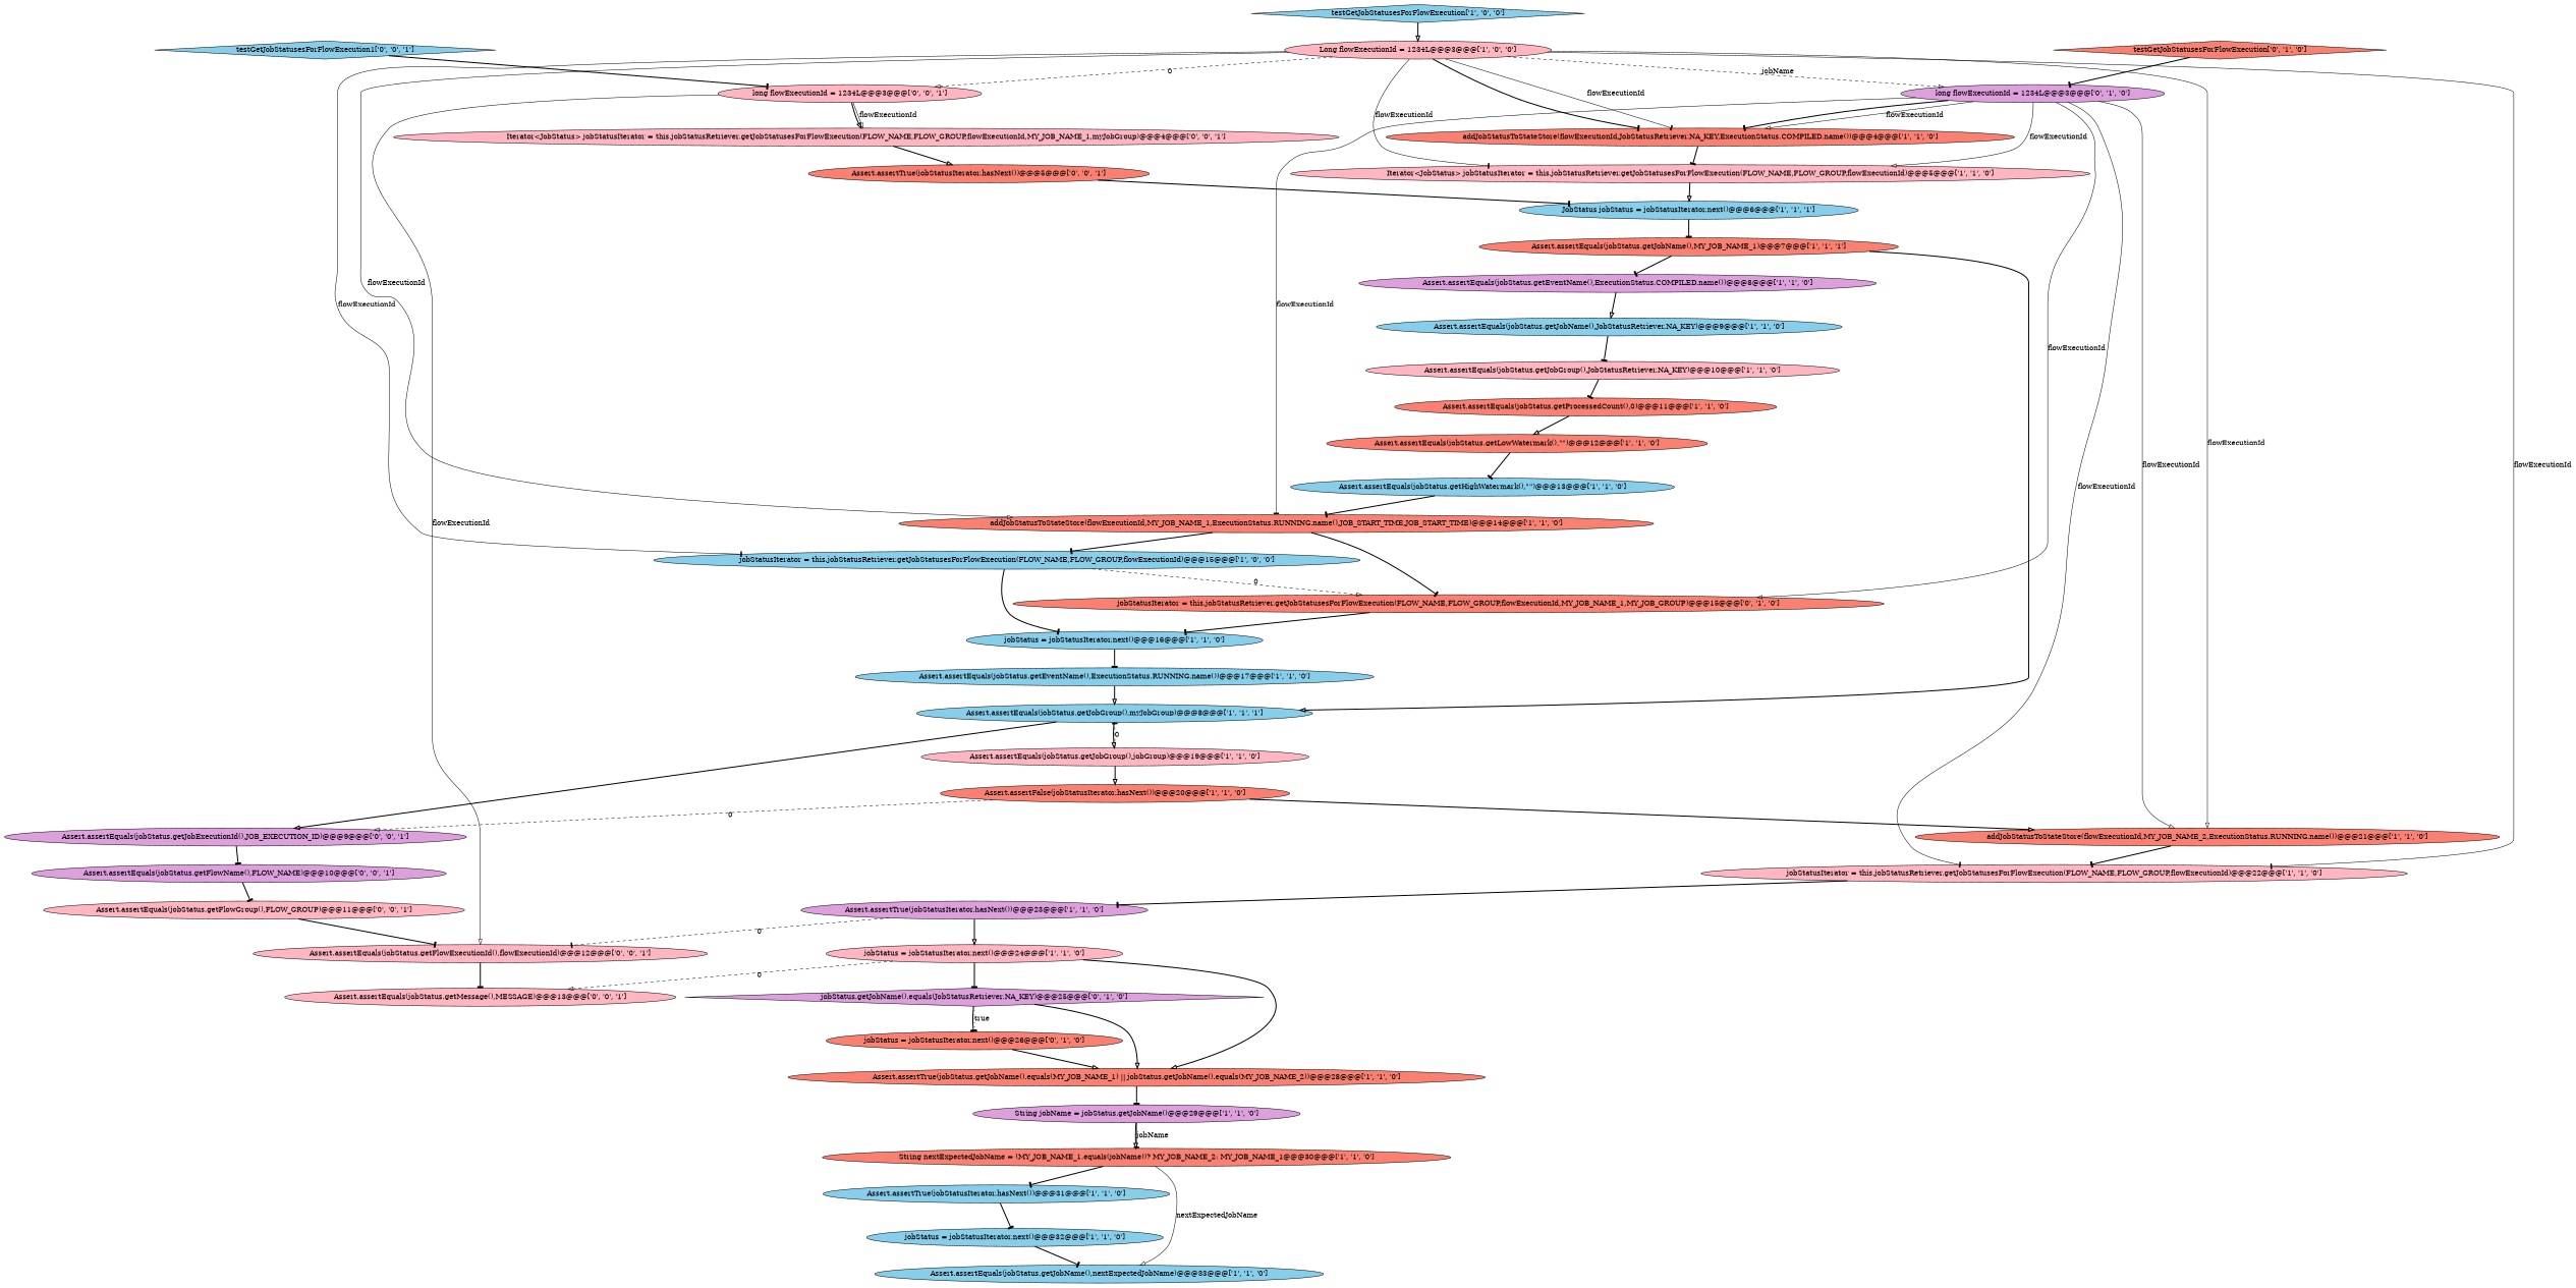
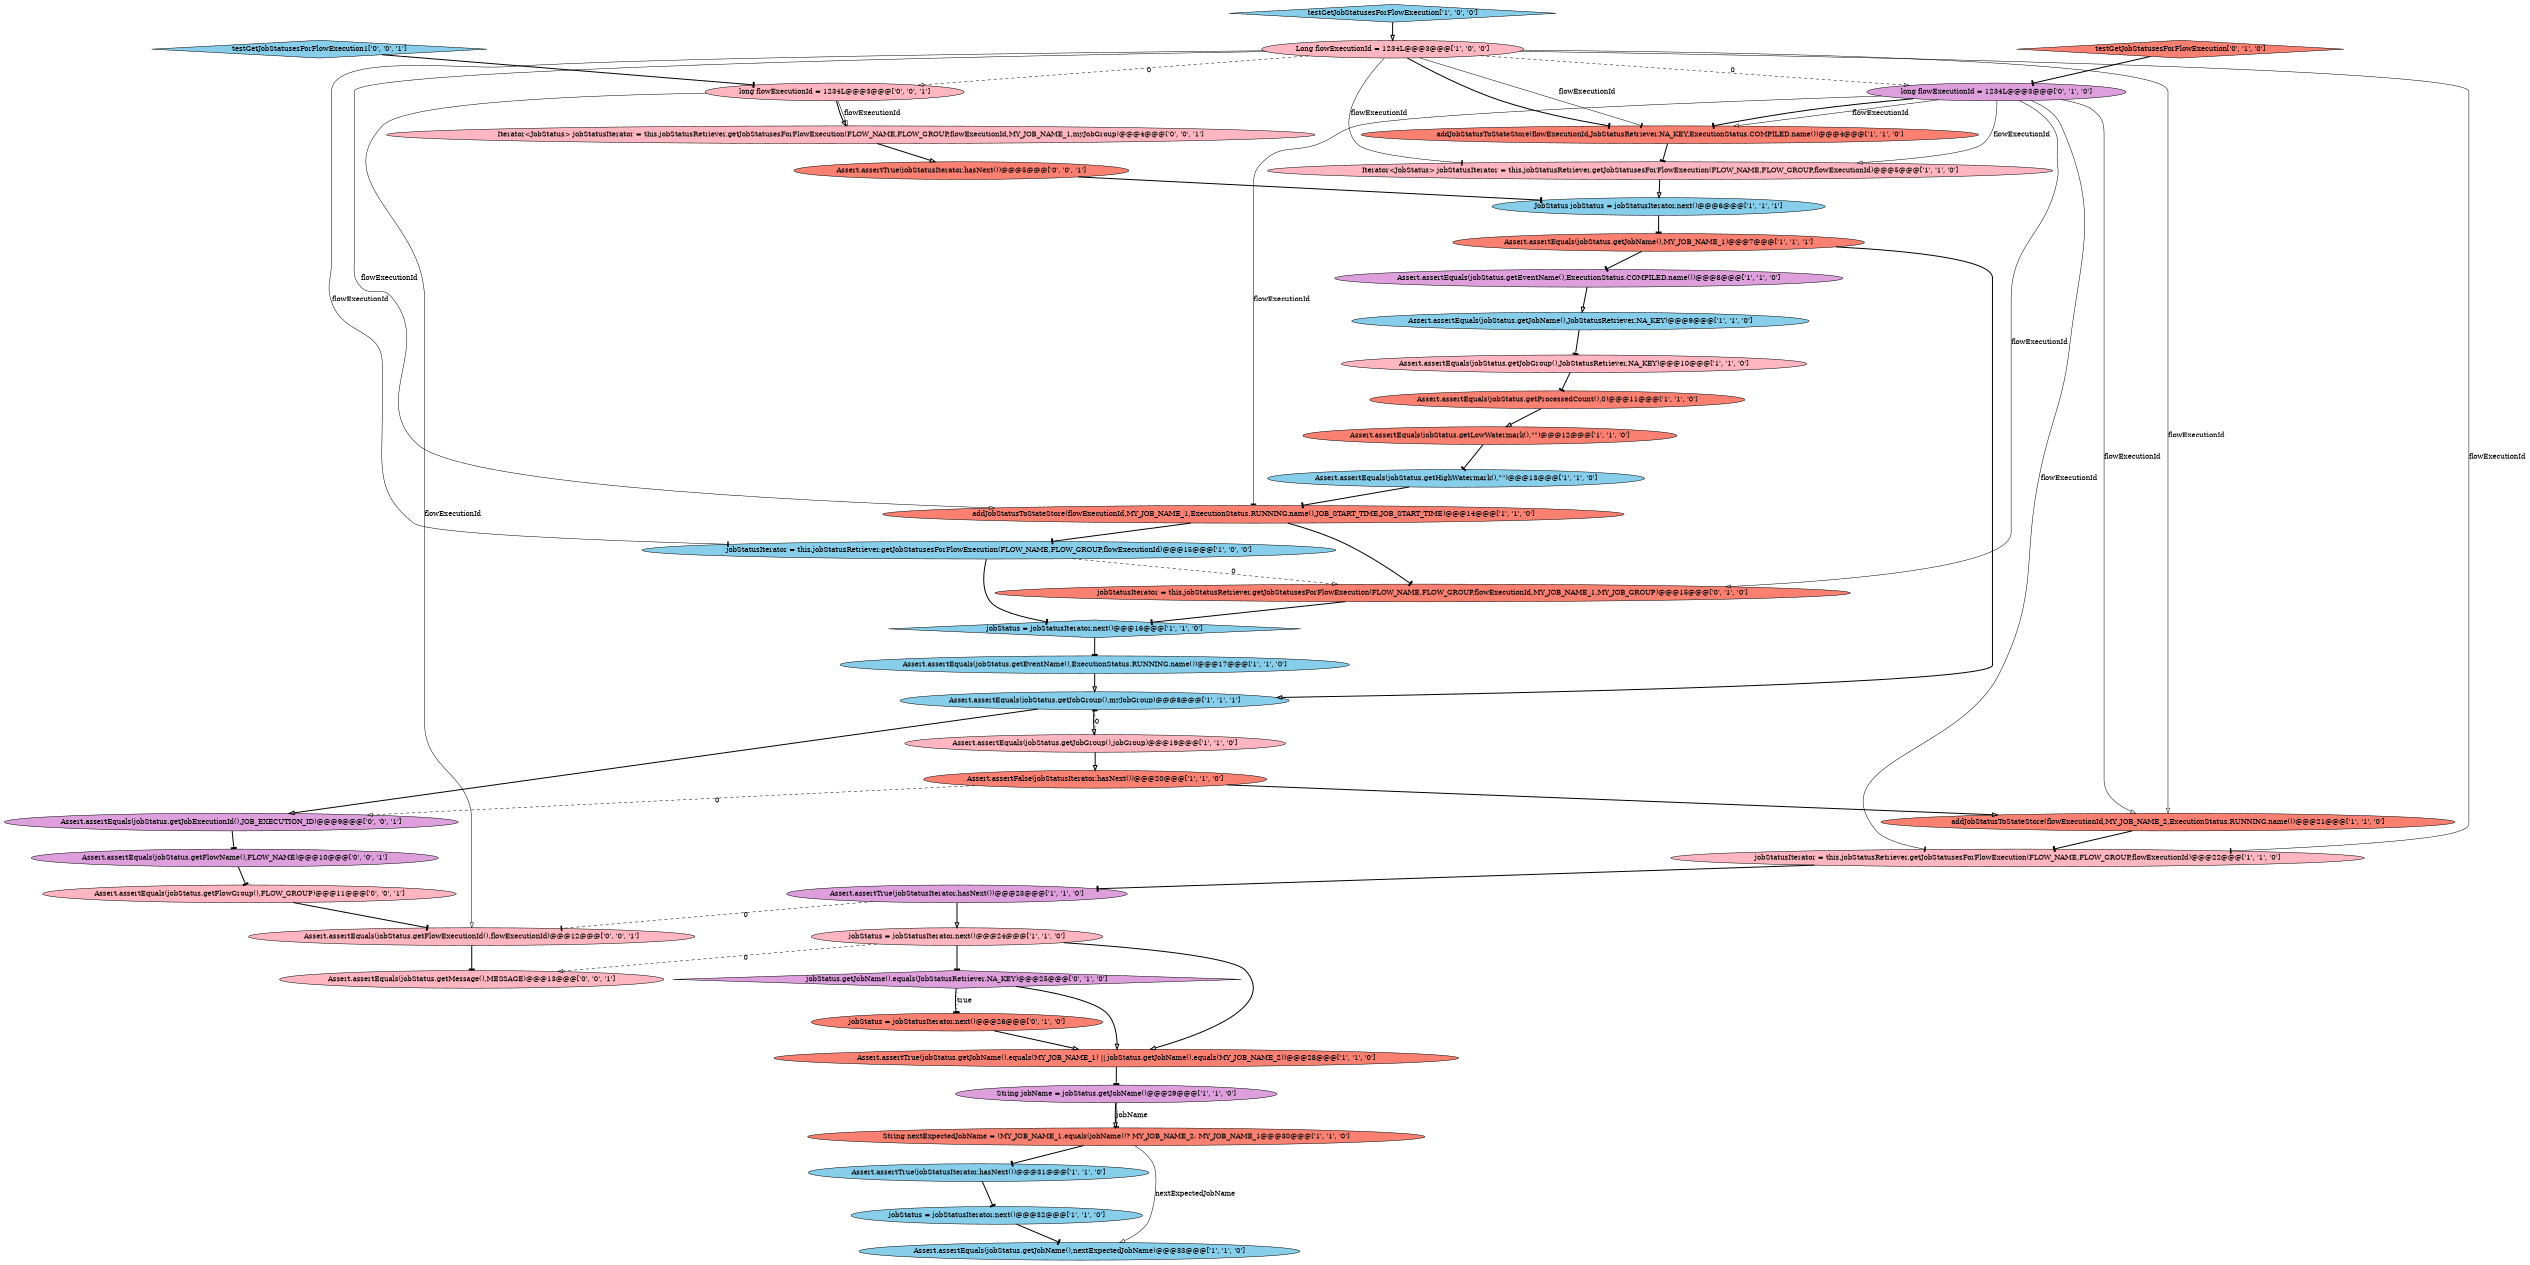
  digraph {
    fontname="DejaVu Serif"
    node [fillcolor=salmon fontname="DejaVu Serif" shape=ellipse style=filled]
    edge [arrowhead=tee fontname="DejaVu Serif" style=bold]
    n1 [fillcolor=lightpink label="Assert.assertEquals(jobStatus.getFlowExecutionId(),flowExecutionId)@@@12@@@['0', '0', '1']"]
    n2 [fillcolor=lightpink label="Assert.assertEquals(jobStatus.getMessage(),MESSAGE)@@@13@@@['0', '0', '1']"]
    n3 [fillcolor=skyblue label="JobStatus jobStatus = jobStatusIterator.next()@@@6@@@['1', '1', '1']"]
    n4 [label="Assert.assertEquals(jobStatus.getJobName(),MY_JOB_NAME_1)@@@7@@@['1', '1', '1']"]
    n5 [fillcolor=skyblue label="Assert.assertEquals(jobStatus.getJobGroup(),myJobGroup)@@@8@@@['1', '1', '1']"]
    n6 [fillcolor=plum label="Assert.assertEquals(jobStatus.getEventName(),ExecutionStatus.COMPILED.name())@@@8@@@['1', '1', '0']"]
    n7 [fillcolor=plum label="Assert.assertEquals(jobStatus.getJobExecutionId(),JOB_EXECUTION_ID)@@@9@@@['0', '0', '1']"]
    n8 [fillcolor=lightpink label="Assert.assertEquals(jobStatus.getJobGroup(),jobGroup)@@@19@@@['1', '1', '0']"]
    n9 [fillcolor=skyblue label="Assert.assertEquals(jobStatus.getJobName(),JobStatusRetriever.NA_KEY)@@@9@@@['1', '1', '0']"]
    n10 [fillcolor=plum label="Assert.assertEquals(jobStatus.getFlowName(),FLOW_NAME)@@@10@@@['0', '0', '1']"]
    n11 [label="Assert.assertFalse(jobStatusIterator.hasNext())@@@20@@@['1', '1', '0']"]
    n12 [fillcolor=lightpink label="Assert.assertEquals(jobStatus.getFlowGroup(),FLOW_GROUP)@@@11@@@['0', '0', '1']"]
    n13 [fillcolor=lightpink label="jobStatus = jobStatusIterator.next()@@@24@@@['1', '1', '0']"]
    n14 [fillcolor=plum label="jobStatus.getJobName().equals(JobStatusRetriever.NA_KEY)@@@25@@@['0', '1', '0']" shape=diamond]
    n15 [label="Assert.assertTrue(jobStatus.getJobName().equals(MY_JOB_NAME_1) || jobStatus.getJobName().equals(MY_JOB_NAME_2))@@@28@@@['1', '1', '0']"]
    n16 [label="jobStatus = jobStatusIterator.next()@@@26@@@['0', '1', '0']"]
    n17 [fillcolor=plum label="String jobName = jobStatus.getJobName()@@@29@@@['1', '1', '0']"]
    n18 [label="addJobStatusToStateStore(flowExecutionId,MY_JOB_NAME_2,ExecutionStatus.RUNNING.name())@@@21@@@['1', '1', '0']"]
    n19 [fillcolor=lightpink label="jobStatusIterator = this.jobStatusRetriever.getJobStatusesForFlowExecution(FLOW_NAME,FLOW_GROUP,flowExecutionId)@@@22@@@['1', '1', '0']"]
    n20 [fillcolor=lightpink label="Iterator<JobStatus> jobStatusIterator = this.jobStatusRetriever.getJobStatusesForFlowExecution(FLOW_NAME,FLOW_GROUP,flowExecutionId,MY_JOB_NAME_1,myJobGroup)@@@4@@@['0', '0', '1']"]
    n21 [label="Assert.assertTrue(jobStatusIterator.hasNext())@@@5@@@['0', '0', '1']"]
    n22 [label="addJobStatusToStateStore(flowExecutionId,MY_JOB_NAME_1,ExecutionStatus.RUNNING.name(),JOB_START_TIME,JOB_START_TIME)@@@14@@@['1', '1', '0']"]
    n23 [label="jobStatusIterator = this.jobStatusRetriever.getJobStatusesForFlowExecution(FLOW_NAME,FLOW_GROUP,flowExecutionId,MY_JOB_NAME_1,MY_JOB_GROUP)@@@15@@@['0', '1', '0']"]
    n24 [fillcolor=skyblue label="jobStatusIterator = this.jobStatusRetriever.getJobStatusesForFlowExecution(FLOW_NAME,FLOW_GROUP,flowExecutionId)@@@15@@@['1', '0', '0']"]
-   n25 [fillcolor=skyblue label="jobStatus = jobStatusIterator.next()@@@16@@@['1', '1', '0']"]
+   n25 [fillcolor=skyblue label="jobStatus = jobStatusIterator.next()@@@16@@@['1', '1', '0']" shape=diamond]
    n26 [fillcolor=skyblue label="testGetJobStatusesForFlowExecution1['0', '0', '1']" shape=diamond]
    n27 [fillcolor=lightpink label="long flowExecutionId = 1234L@@@3@@@['0', '0', '1']"]
    n28 [fillcolor=skyblue label="Assert.assertTrue(jobStatusIterator.hasNext())@@@31@@@['1', '1', '0']"]
    n29 [fillcolor=skyblue label="jobStatus = jobStatusIterator.next()@@@32@@@['1', '1', '0']"]
    n30 [fillcolor=skyblue label="Assert.assertEquals(jobStatus.getJobName(),nextExpectedJobName)@@@33@@@['1', '1', '0']"]
    n31 [fillcolor=skyblue label="Assert.assertEquals(jobStatus.getEventName(),ExecutionStatus.RUNNING.name())@@@17@@@['1', '1', '0']"]
    n32 [fillcolor=lightpink label="Assert.assertEquals(jobStatus.getJobGroup(),JobStatusRetriever.NA_KEY)@@@10@@@['1', '1', '0']"]
    n33 [label="Assert.assertEquals(jobStatus.getProcessedCount(),0)@@@11@@@['1', '1', '0']"]
    n34 [label="Assert.assertEquals(jobStatus.getLowWatermark(),\"\")@@@12@@@['1', '1', '0']"]
    n35 [fillcolor=skyblue label="Assert.assertEquals(jobStatus.getHighWatermark(),\"\")@@@13@@@['1', '1', '0']"]
    n36 [fillcolor=plum label="long flowExecutionId = 1234L@@@3@@@['0', '1', '0']"]
    n37 [label="addJobStatusToStateStore(flowExecutionId,JobStatusRetriever.NA_KEY,ExecutionStatus.COMPILED.name())@@@4@@@['1', '1', '0']"]
    n38 [fillcolor=lightpink label="Iterator<JobStatus> jobStatusIterator = this.jobStatusRetriever.getJobStatusesForFlowExecution(FLOW_NAME,FLOW_GROUP,flowExecutionId)@@@5@@@['1', '1', '0']"]
    n39 [fillcolor=plum label="Assert.assertTrue(jobStatusIterator.hasNext())@@@23@@@['1', '1', '0']"]
    n40 [fillcolor=skyblue label="testGetJobStatusesForFlowExecution['1', '0', '0']" shape=diamond]
    n41 [fillcolor=lightpink label="Long flowExecutionId = 1234L@@@3@@@['1', '0', '0']"]
    n42 [label="testGetJobStatusesForFlowExecution['0', '1', '0']" shape=diamond]
    n43 [label="String nextExpectedJobName = (MY_JOB_NAME_1.equals(jobName))? MY_JOB_NAME_2: MY_JOB_NAME_1@@@30@@@['1', '1', '0']"]
    n1 -> n2
    n3 -> n4
    n4 -> n5 [arrowhead=onormal]
    n4 -> n6
    n5 -> n7 [arrowhead=onormal]
    n5 -> n8 [arrowhead=onormal]
    n6 -> n9 [arrowhead=onormal]
    n7 -> n10
    n8 -> n5 [label=0 style=dashed]
    n8 -> n11 [arrowhead=onormal]
    n9 -> n32
    n10 -> n12
    n11 -> n7 [arrowhead=onormal label=0 style=dashed]
    n11 -> n18 [arrowhead=onormal]
    n12 -> n1
    n13 -> n2 [arrowhead=onormal label=0 style=dashed]
    n13 -> n14
    n13 -> n15 [arrowhead=onormal]
    n14 -> n15 [arrowhead=onormal]
    n14 -> n16
    n14 -> n16 [label=true style=dotted]
    n15 -> n17
    n16 -> n15 [arrowhead=onormal]
    n17 -> n43 [arrowhead=onormal]
    n17 -> n43 [label=jobName style=solid]
    n18 -> n19
    n19 -> n39
    n20 -> n21 [arrowhead=onormal]
    n21 -> n3
    n22 -> n23
    n22 -> n24
    n23 -> n25
    n24 -> n23 [arrowhead=onormal label=0 style=dashed]
    n24 -> n25
    n25 -> n31
    n26 -> n27
    n27 -> n1 [arrowhead=onormal label=flowExecutionId style=solid]
    n27 -> n20 [arrowhead=onormal label=flowExecutionId style=solid]
    n27 -> n20 [arrowhead=onormal]
    n28 -> n29
    n29 -> n30
    n31 -> n5 [arrowhead=onormal]
    n32 -> n33
    n33 -> n34 [arrowhead=onormal]
    n34 -> n35
    n35 -> n22
    n36 -> n18 [arrowhead=onormal label=flowExecutionId style=solid]
    n36 -> n19 [label=flowExecutionId style=solid]
    n36 -> n22 [label=flowExecutionId style=solid]
    n36 -> n23 [arrowhead=onormal label=flowExecutionId style=solid]
    n36 -> n37 [arrowhead=onormal label=flowExecutionId style=solid]
    n36 -> n37
    n36 -> n38 [arrowhead=onormal label=flowExecutionId style=solid]
    n37 -> n38
    n38 -> n3 [arrowhead=onormal]
    n39 -> n1 [label=0 style=dashed]
    n39 -> n13 [arrowhead=onormal]
    n40 -> n41 [arrowhead=onormal]
    n41 -> n18 [arrowhead=onormal label=flowExecutionId style=solid]
    n41 -> n19 [label=flowExecutionId style=solid]
    n41 -> n22 [arrowhead=onormal label=flowExecutionId style=solid]
    n41 -> n24 [label=flowExecutionId style=solid]
    n41 -> n27 [arrowhead=onormal label=0 style=dashed]
-   n41 -> n36 [arrowhead=onormal label=jobName style=dashed]
+   n41 -> n36 [arrowhead=onormal label=0 style=dashed]
    n41 -> n37 [label=flowExecutionId style=solid]
    n41 -> n37
    n41 -> n38 [label=flowExecutionId style=solid]
    n42 -> n36
    n43 -> n28
    n43 -> n30 [arrowhead=onormal label=nextExpectedJobName style=solid]
  }
